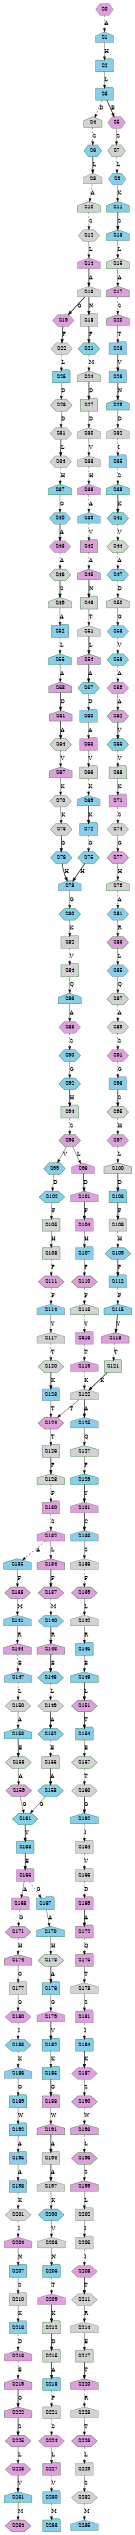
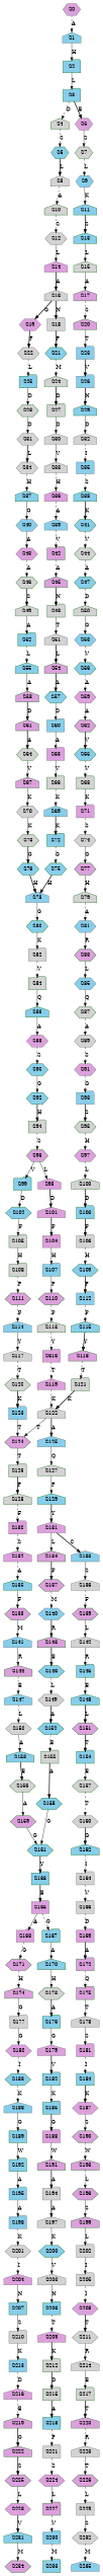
  strict digraph {
    node [color=darkgreen fillcolor=skyblue shape=hexagon style=filled]
    edge [style=solid]
    S0 [color=gray40 fillcolor=plum]
    S1 [color=gray40 shape=house]
    S2 [shape=folder]
    S3 [shape=folder]
    S4 [fillcolor=lightgrey shape=house]
    S5 [color=gray40 fillcolor=plum]
    S6
    S7 [fillcolor=lightgrey]
    S8 [color=gray40 fillcolor=lightgrey shape=house]
    S9 [color=gray40]
    S10 [fillcolor=lightgrey shape=house]
    S11 [shape=house]
    S12 [color=gray40 fillcolor=lightgrey]
    S13 [shape=house]
    S14 [color=gray40 fillcolor=plum shape=house]
    S15 [fillcolor=lightgrey shape=house]
    S16 [color=gray40 fillcolor=lightgrey shape=house]
    S17 [fillcolor=plum shape=house]
    S18 [color=gray40 fillcolor=lightgrey shape=folder]
    S19 [color=gray40 fillcolor=plum]
    S20 [fillcolor=plum shape=house]
    S21
    S22 [color=gray40 fillcolor=lightgrey]
    S23 [color=gray40 shape=folder]
    S24 [fillcolor=lightgrey shape=house]
    S25 [shape=folder]
    S26 [color=gray40 shape=folder]
    S27 [fillcolor=lightgrey shape=folder]
    S28 [fillcolor=lightgrey]
    S29 [shape=house]
    S30 [color=gray40 fillcolor=lightgrey shape=house]
    S31 [color=gray40 fillcolor=lightgrey]
    S32 [color=gray40 fillcolor=lightgrey shape=house]
    S33 [color=gray40 fillcolor=lightgrey shape=house]
    S34 [color=gray40 fillcolor=lightgrey]
    S35 [color=gray40 shape=folder]
    S36 [color=gray40 fillcolor=plum shape=house]
    S37 [shape=house]
    S38 [shape=house]
    S39 [color=gray40 shape=house]
    S40 [color=gray40]
    S41
    S42 [fillcolor=plum shape=folder]
    S43 [color=gray40 fillcolor=plum]
    S44 [fillcolor=lightgrey]
    S45 [fillcolor=plum shape=house]
    S46 [fillcolor=lightgrey]
    S47
    S48 [fillcolor=lightgrey shape=folder]
    S49 [fillcolor=lightgrey shape=house]
    S50 [fillcolor=lightgrey shape=house]
    S51 [color=gray40 fillcolor=lightgrey shape=house]
    S52 [shape=folder]
    S53 [color=gray40]
    S54 [fillcolor=plum shape=house]
    S55 [shape=house]
    S56
    S57
    S58 [fillcolor=plum shape=house]
    S59 [color=gray40 fillcolor=plum]
    S60 [color=gray40 shape=folder]
    S61 [fillcolor=plum shape=house]
    S62 [fillcolor=plum]
    S63 [color=gray40 fillcolor=plum shape=folder]
    S64 [fillcolor=lightgrey]
    S65
    S66 [fillcolor=lightgrey shape=folder]
    S67 [fillcolor=plum shape=house]
    S68 [fillcolor=lightgrey shape=folder]
    S69 [color=gray40 shape=house]
    S70 [color=gray40 fillcolor=lightgrey]
    S71 [color=gray40 fillcolor=plum shape=folder]
    S72 [shape=folder]
    S73 [fillcolor=lightgrey]
    S74 [color=gray40 fillcolor=lightgrey]
    S75
    S76
    S77 [fillcolor=plum]
    S78 [color=gray40 shape=house]
    S79 [fillcolor=lightgrey shape=house]
    S80
    S81 [color=gray40]
    S82 [color=gray40 fillcolor=lightgrey shape=folder]
    S83 [fillcolor=plum]
    S84 [fillcolor=lightgrey shape=folder]
    S85 [color=gray40]
    S86 [shape=house]
    S87 [fillcolor=lightgrey]
    S88 [color=gray40 fillcolor=plum]
    S89 [color=gray40 fillcolor=lightgrey]
    S90
    S91 [color=gray40 fillcolor=plum]
    S92
    S93 [color=gray40 shape=folder]
    S94 [fillcolor=lightgrey shape=folder]
    S95 [fillcolor=lightgrey]
    S96 [fillcolor=plum]
    S97 [color=gray40 fillcolor=plum]
    S98 [color=gray40 fillcolor=plum shape=house]
-   S99
+   S99 [shape=folder]
    S100 [fillcolor=lightgrey shape=house]
    S101 [color=gray40 fillcolor=plum shape=house]
    S102
    S103 [shape=folder]
    S104 [color=gray40 fillcolor=plum shape=folder]
    S105 [fillcolor=lightgrey shape=folder]
    S106 [color=gray40 fillcolor=lightgrey shape=folder]
    S107 [color=gray40 shape=folder]
    S108 [fillcolor=lightgrey shape=folder]
    S109
    S110 [fillcolor=plum]
    S111 [fillcolor=plum]
    S112 [color=gray40 shape=folder]
    S113 [fillcolor=lightgrey shape=house]
    S114 [color=gray40 shape=house]
    S115 [shape=house]
    n117 [color=gray40 fillcolor=plum label=S616 shape=folder]
    S117 [color=gray40 fillcolor=lightgrey shape=house]
    S118 [fillcolor=plum shape=house]
    S119 [color=gray40 fillcolor=plum shape=house]
    S120 [fillcolor=lightgrey]
    S121 [fillcolor=lightgrey shape=folder]
    S122 [color=gray40 fillcolor=lightgrey shape=house]
    S123 [color=gray40 shape=folder]
    S124 [fillcolor=plum]
    S125 [color=gray40 shape=house]
    S126 [fillcolor=lightgrey shape=folder]
    S127 [fillcolor=lightgrey shape=house]
    S128 [fillcolor=lightgrey shape=house]
    S129 [shape=house]
    S130 [color=gray40 fillcolor=plum shape=folder]
    S131 [color=gray40 fillcolor=plum shape=house]
    S132 [color=gray40 fillcolor=plum shape=house]
    S133 [color=gray40 shape=house]
    S134 [fillcolor=plum shape=house]
    S135 [shape=house]
    S136 [color=gray40 fillcolor=lightgrey shape=house]
    S137 [fillcolor=plum]
    S138 [fillcolor=plum]
    S139 [fillcolor=plum]
    S140 [color=gray40]
    S141 [color=gray40 shape=house]
    S142 [color=gray40 fillcolor=lightgrey shape=house]
    S143 [fillcolor=plum shape=house]
    S144 [fillcolor=plum shape=house]
    S145 [shape=folder]
    S146
    S147 [color=gray40 shape=house]
    S148 [shape=house]
    S149 [color=gray40 fillcolor=lightgrey]
    S150 [color=gray40 fillcolor=lightgrey]
    S151 [fillcolor=plum]
    S152
    S153 [shape=house]
    S154 [shape=folder]
    S155 [fillcolor=lightgrey shape=folder]
    S156 [fillcolor=lightgrey]
    S157 [fillcolor=lightgrey]
    S158
    S159 [fillcolor=plum]
    S160 [color=gray40 fillcolor=lightgrey]
    S161
    S162 [shape=house]
    S163 [shape=folder]
    S164 [color=gray40 fillcolor=lightgrey shape=folder]
    S165 [color=gray40 fillcolor=plum shape=folder]
    S166 [color=gray40 fillcolor=lightgrey shape=folder]
    S167 [shape=folder]
    S168 [color=gray40 fillcolor=plum shape=folder]
    S169 [color=gray40 fillcolor=plum shape=folder]
    S170 [shape=house]
    S171 [fillcolor=plum]
    S172 [fillcolor=plum shape=folder]
    S173 [fillcolor=lightgrey]
    S174 [fillcolor=plum shape=house]
    S175 [fillcolor=plum shape=folder]
    S176 [shape=folder]
    S177 [color=gray40 fillcolor=lightgrey shape=folder]
    S178 [color=gray40 fillcolor=lightgrey shape=house]
    S179 [color=gray40 fillcolor=plum shape=house]
    S180 [color=gray40 fillcolor=plum]
    S181 [color=gray40 fillcolor=plum shape=folder]
    S182 [shape=folder]
    S183
    S184 [shape=folder]
    S185 [shape=folder]
    S186 [color=gray40 shape=house]
    S187 [color=gray40 fillcolor=plum]
    S188 [color=gray40 fillcolor=plum shape=folder]
    S189 [shape=folder]
    S190 [fillcolor=plum]
    S191 [fillcolor=plum shape=house]
    S192 [shape=folder]
    S193 [fillcolor=plum shape=house]
    S194 [color=gray40 fillcolor=lightgrey shape=folder]
    S195 [color=gray40 shape=folder]
    S196 [fillcolor=plum]
    S197 [color=gray40 fillcolor=lightgrey shape=house]
    S198 [color=gray40 shape=folder]
    S199 [fillcolor=plum shape=house]
    S200
    S201 [color=gray40 fillcolor=lightgrey]
    S202 [color=gray40 fillcolor=lightgrey shape=folder]
    S203 [color=gray40 fillcolor=lightgrey shape=house]
    S204 [color=gray40 fillcolor=plum shape=house]
    S205 [color=gray40 fillcolor=lightgrey shape=folder]
    S206 [shape=folder]
    S207 [shape=folder]
    S208 [color=gray40 fillcolor=plum]
    S209 [color=gray40 fillcolor=plum shape=house]
    S210 [color=gray40 fillcolor=lightgrey shape=folder]
    S211 [color=gray40 fillcolor=lightgrey]
    S212 [fillcolor=lightgrey shape=folder]
    S213 [color=gray40 shape=folder]
    S214 [color=gray40 fillcolor=lightgrey shape=house]
    S215 [fillcolor=lightgrey shape=folder]
    S216 [color=gray40 fillcolor=plum shape=house]
    S217 [fillcolor=lightgrey shape=folder]
    S218 [shape=folder]
    S219 [fillcolor=plum shape=house]
    S220 [fillcolor=plum shape=house]
    S221 [color=gray40 fillcolor=lightgrey shape=folder]
    S222 [fillcolor=plum shape=house]
    S223 [color=gray40 fillcolor=lightgrey shape=house]
    S224 [color=gray40 fillcolor=plum]
    S225 [fillcolor=plum]
    S226 [fillcolor=plum]
    S227 [fillcolor=plum shape=folder]
    S228 [color=gray40 fillcolor=plum]
    S229 [color=gray40 fillcolor=lightgrey shape=folder]
    S230 [color=gray40 shape=folder]
    S231 [shape=house]
    S232 [color=gray40 fillcolor=lightgrey]
    S233 [shape=folder]
    S234 [fillcolor=plum]
    S235 [color=gray40 shape=house]
    S0 -> S1 [label=A style=dashed]
    S1 -> S2 [label=H]
    S2 -> S3 [label=L]
    S3 -> S4 [label=D style=dashed]
    S3 -> S5 [label=E style=bold]
    S4 -> S6 [label=S style=dashed]
    S5 -> S7 [label=S]
    S6 -> S8 [label=L style=bold]
    S7 -> S9 [label=L style=dashed]
    S8 -> S10 [label=A style=dashed]
    S9 -> S11 [label=K]
    S10 -> S12 [label=S style=dashed]
    S11 -> S13 [label=S style=bold]
    S12 -> S14 [label=L]
    S13 -> S15 [label=L]
    S14 -> S16 [label=A style=bold]
    S15 -> S17 [label=A]
    S16 -> S18 [label=N style=bold]
    S16 -> S19 [label=G style=bold]
    S17 -> S20 [label=S style=dashed]
    S18 -> S21 [label=P style=bold]
    S19 -> S22 [label=P style=bold]
    S20 -> S23 [label=T]
    S21 -> S24 [label=M style=dashed]
    S22 -> S25 [label=L style=dashed]
    S23 -> S26 [label=V style=bold]
    S24 -> S27 [label=D style=bold]
    S25 -> S28 [label=D]
    S26 -> S29 [label=N style=bold]
    S27 -> S30 [label=D]
    S28 -> S31 [label=D]
    S29 -> S32 [label=D]
    S30 -> S33 [label=V]
    S31 -> S34 [label=L style=bold]
    S32 -> S35 [label=I style=dashed]
    S33 -> S36 [label=H style=dashed]
    S34 -> S37 [label=H style=dashed]
    S35 -> S38 [label=S style=dashed]
    S36 -> S39 [label=A style=dashed]
    S37 -> S40 [label=G]
    S38 -> S41 [label=K style=bold]
    S39 -> S42 [label=V style=dashed]
-   S40 -> S43 [label=A style=bold]
+   S40 -> S43 [label=A]
    S41 -> S44 [label=V style=dashed]
    S42 -> S45 [label=A style=dashed]
    S43 -> S46 [label=A style=dashed]
    S44 -> S47 [label=A style=dashed]
    S45 -> S48 [label=N style=bold]
    S46 -> S49 [label=S style=bold]
    S47 -> S50 [label=D style=dashed]
    S48 -> S51 [label=T]
    S49 -> S52 [label=A]
    S50 -> S53 [label=G]
    S51 -> S54 [label=L style=bold]
    S52 -> S55 [label=L style=dashed]
    S53 -> S56 [label=V style=dashed]
    S54 -> S57 [label=A style=bold]
    S55 -> S58 [label=A]
    S56 -> S59 [label=A style=dashed]
    S57 -> S60 [label=D]
    S58 -> S61 [label=D style=bold]
    S59 -> S62 [label=A]
    S60 -> S63 [label=A]
    S61 -> S64 [label=A style=bold]
    S62 -> S65 [label=V style=bold]
    S63 -> S66 [label=V]
    S64 -> S67 [label=V]
    S65 -> S68 [label=V style=dashed]
    S66 -> S69 [label=K style=dashed]
    S67 -> S70 [label=K]
    S68 -> S71 [label=K]
    S69 -> S72 [label=K style=bold]
    S70 -> S73 [label=K]
    S71 -> S74 [label=S style=dashed]
    S72 -> S75 [label=G style=dashed]
    S73 -> S76 [label=G style=bold]
    S74 -> S77 [label=G]
    S75 -> S78 [label=H style=bold]
    S76 -> S78 [label=H style=bold]
    S77 -> S79 [label=H]
    S78 -> S80 [label=G]
    S79 -> S81 [label=A style=dashed]
    S80 -> S82 [label=K]
    S81 -> S83 [label=R]
    S82 -> S84 [label=V style=dashed]
    S83 -> S85 [label=L]
    S84 -> S86 [label=Q]
    S85 -> S87 [label=Q]
    S86 -> S88 [label=A]
    S87 -> S89 [label=A style=dashed]
    S88 -> S90 [label=S style=dashed]
    S89 -> S91 [label=S style=dashed]
    S90 -> S92 [label=G]
    S91 -> S93 [label=G style=dashed]
    S92 -> S94 [label=H style=bold]
    S93 -> S95 [label=S style=bold]
    S94 -> S96 [label=S style=dashed]
    S95 -> S97 [label=H style=dashed]
    S96 -> S98 [label=L]
    S96 -> S99 [label=V]
    S97 -> S100 [label=L style=dashed]
    S98 -> S101 [label=D style=bold]
    S99 -> S102 [label=D]
    S100 -> S103 [label=D style=bold]
    S101 -> S104 [label=F style=bold]
    S102 -> S105 [label=F]
    S103 -> S106 [label=F style=bold]
    S104 -> S107 [label=H]
    S105 -> S108 [label=H]
    S106 -> S109 [label=H style=dashed]
    S107 -> S110 [label=P]
    S108 -> S111 [label=P style=dashed]
    S109 -> S112 [label=P style=bold]
    S110 -> S113 [label=F style=dashed]
    S111 -> S114 [label=F style=dashed]
    S112 -> S115 [label=F style=dashed]
    S113 -> n117 [label=Y style=dashed]
    S114 -> S117 [label=Y]
    S115 -> S118 [label=Y style=bold]
    n117 -> S119 [label=T style=dashed]
    S117 -> S120 [label=T style=dashed]
    S118 -> S121 [label=T style=dashed]
    S119 -> S122 [label=K style=dashed]
    S120 -> S123 [label=K style=bold]
    S121 -> S122 [label=K style=bold]
    S122 -> S124 [label=T]
    S122 -> S125 [label=A style=bold]
    S123 -> S124 [label=T]
    S124 -> S126 [label=T]
    S125 -> S127 [label=Q]
    S126 -> S128 [label=P style=bold]
    S127 -> S129 [label=P]
    S128 -> S130 [label=F style=dashed]
    S129 -> S131 [label=Y style=bold]
    S130 -> S132 [label=S style=dashed]
    S131 -> S133 [label=C style=bold]
-   S132 -> S134 [label=L]
+   S131 -> S134 [label=L]
    S132 -> S135 [label=A style=dashed]
    S133 -> S136 [label=S]
    S134 -> S137 [label=F style=bold]
    S135 -> S138 [label=F]
    S136 -> S139 [label=F style=dashed]
    S137 -> S140 [label=M style=dashed]
    S138 -> S141 [label=M]
    S139 -> S142 [label=L]
    S140 -> S143 [label=R style=bold]
    S141 -> S144 [label=R]
    S142 -> S145 [label=R]
    S143 -> S146 [label=E style=bold]
    S144 -> S147 [label=E style=dashed]
    S145 -> S148 [label=E]
    S146 -> S149 [label=L style=dashed]
    S147 -> S150 [label=L style=dashed]
    S148 -> S151 [label=L style=bold]
    S149 -> S152 [label=A style=bold]
    S150 -> S153 [label=A]
    S151 -> S154 [label=T style=bold]
    S152 -> S155 [label=E style=dashed]
    S153 -> S156 [label=E style=bold]
    S154 -> S157 [label=E]
    S155 -> S158 [label=A style=bold]
    S156 -> S159 [label=A]
    S157 -> S160 [label=T style=dashed]
    S158 -> S161 [label=G]
    S159 -> S161 [label=G]
    S160 -> S162 [label=G style=bold]
    S161 -> S163 [label=Y style=bold]
    S162 -> S164 [label=I style=dashed]
    S163 -> S165 [label=E style=bold]
    S164 -> S166 [label=V style=dashed]
    S165 -> S167 [label=G style=dashed]
    S165 -> S168 [label=A]
    S166 -> S169 [label=D style=dashed]
    S167 -> S170 [label=A]
    S168 -> S171 [label=G style=dashed]
    S169 -> S172 [label=A style=bold]
    S170 -> S173 [label=H]
    S171 -> S174 [label=H style=dashed]
    S172 -> S175 [label=Q style=dashed]
    S173 -> S176 [label=A style=bold]
    S174 -> S177 [label=G]
    S175 -> S178 [label=T]
    S176 -> S179 [label=G]
    S177 -> S180 [label=G]
    S178 -> S181 [label=S]
    S179 -> S182 [label=V style=bold]
    S180 -> S183 [label=I style=dashed]
    S181 -> S184 [label=I style=dashed]
    S182 -> S185 [label=K]
    S183 -> S186 [label=K style=dashed]
    S184 -> S187 [label=K style=bold]
    S185 -> S188 [label=G style=bold]
    S186 -> S189 [label=G]
    S187 -> S190 [label=S]
    S188 -> S191 [label=W]
    S189 -> S192 [label=W]
    S190 -> S193 [label=W style=dashed]
    S191 -> S194 [label=A style=bold]
    S192 -> S195 [label=A]
    S193 -> S196 [label=L style=dashed]
    S194 -> S197 [label=A style=bold]
    S195 -> S198 [label=A]
    S196 -> S199 [label=S]
    S197 -> S200 [label=K]
    S198 -> S201 [label=K style=dashed]
    S199 -> S202 [label=L]
    S200 -> S203 [label=V]
    S201 -> S204 [label=I style=dashed]
    S202 -> S205 [label=I]
    S203 -> S206 [label=N]
    S204 -> S207 [label=N]
    S205 -> S208 [label=I style=dashed]
    S206 -> S209 [label=T style=dashed]
    S207 -> S210 [label=S]
    S208 -> S211 [label=T style=bold]
    S209 -> S212 [label=K style=bold]
    S210 -> S213 [label=K]
    S211 -> S214 [label=R]
    S212 -> S215 [label=D style=bold]
    S213 -> S216 [label=D style=dashed]
    S214 -> S217 [label=E]
    S215 -> S218 [label=A style=bold]
    S216 -> S219 [label=E style=dashed]
    S217 -> S220 [label=T style=bold]
    S218 -> S221 [label=P style=dashed]
    S219 -> S222 [label=G style=bold]
    S220 -> S223 [label=R style=dashed]
    S221 -> S224 [label=S style=dashed]
    S222 -> S225 [label=S style=bold]
    S223 -> S226 [label=T]
    S224 -> S227 [label=L]
    S225 -> S228 [label=L]
    S226 -> S229 [label=L style=dashed]
    S227 -> S230 [label=V style=dashed]
    S228 -> S231 [label=V style=bold]
    S229 -> S232 [label=S]
    S230 -> S233 [label=M style=dashed]
    S231 -> S234 [label=M]
    S232 -> S235 [label=M style=dashed]
  }
